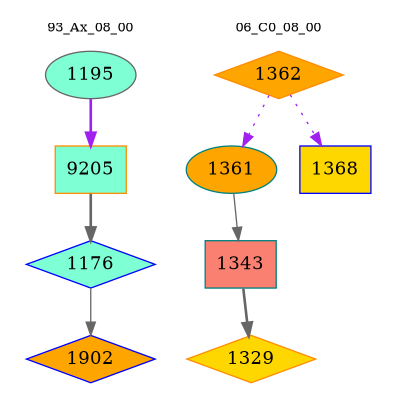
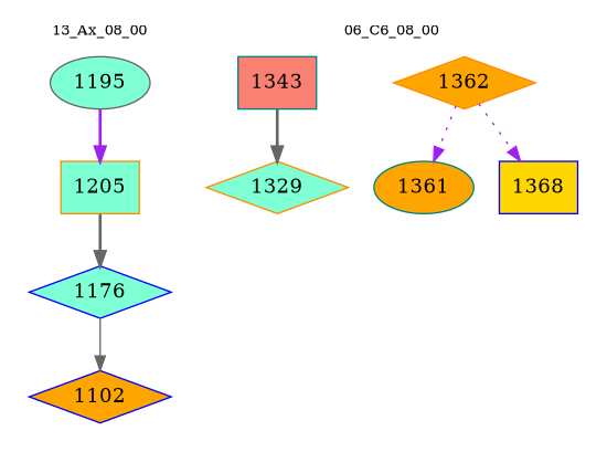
  digraph {
    node [color=darkorange fillcolor=aquamarine shape=diamond style=filled]
    edge [color=gray40 style=bold]
    n1 [color=gray40 label=1195 shape=ellipse]
-   n2 [label=9205 shape=box]
+   n2 [label=1205 shape=box]
    n3 [color=blue label=1176]
-   n4 [color=blue fillcolor=orange label=1902]
+   n4 [color=blue fillcolor=orange label=1102]
    n5 [fillcolor=orange label=1362]
    n6 [color=teal fillcolor=orange label=1361 shape=ellipse]
    n7 [color=blue fillcolor=gold label=1368 shape=box]
    n8 [color=teal fillcolor=salmon label=1343 shape=box]
-   n9 [fillcolor=gold label=1329]
+   n9 [label=1329]
    subgraph cluster_1 {
      color=white
      fontsize=10
-     label="93_Ax_08_00"
+     label="13_Ax_08_00"
      n1
      n2
      n3
      n4
    }
    subgraph cluster_2 {
      color=white
      fontsize=10
-     label="06_C0_08_00"
+     label="06_C6_08_00"
      n5
      n6
      n7
      n8
      n9
    }
    n1 -> n2 [color=purple]
    n2 -> n3
    n3 -> n4 [style=solid]
    n5 -> n6 [color=purple style=dotted]
    n5 -> n7 [color=purple style=dotted]
-   n6 -> n8 [style=solid]
    n8 -> n9
  }
